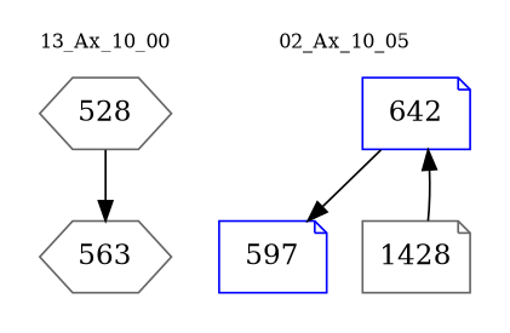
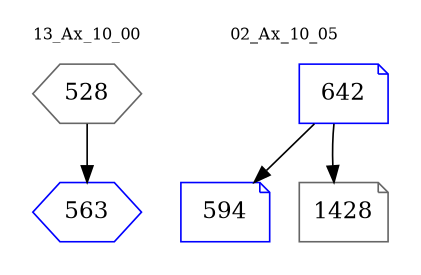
  digraph {
    node [color=gray40 shape=note]
    edge [color=black]
    n1 [label=528 shape=hexagon]
-   n2 [label=563 shape=hexagon]
+   n2 [color=blue label=563 shape=hexagon]
    n3 [color=blue label=642]
-   n4 [color=blue label=597]
+   n4 [color=blue label=594]
    n5 [label=1428]
    subgraph cluster_1 {
      color=white
      fontsize=10
      label="13_Ax_10_00"
      n1
      n2
    }
    subgraph cluster_2 {
      color=white
      fontsize=10
      label="02_Ax_10_05"
      n3
      n4
      n5
    }
    n1 -> n2
    n3 -> n4
-   n5 -> n3
+   n3 -> n5
  }
